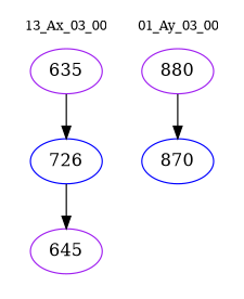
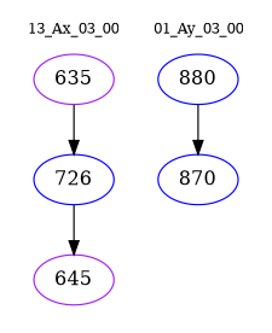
  digraph {
    node [color=blue]
    edge [color=black]
    n1 [color=purple label=635]
    n2 [label=726]
    n3 [color=purple label=645]
-   n4 [color=purple label=880]
+   n4 [label=880]
    n5 [label=870]
    subgraph cluster_1 {
      color=white
      fontsize=10
      label="13_Ax_03_00"
      n1
      n2
      n3
    }
    subgraph cluster_2 {
      color=white
      fontsize=10
      label="01_Ay_03_00"
      n4
      n5
    }
    n1 -> n2
    n2 -> n3
    n4 -> n5
  }
